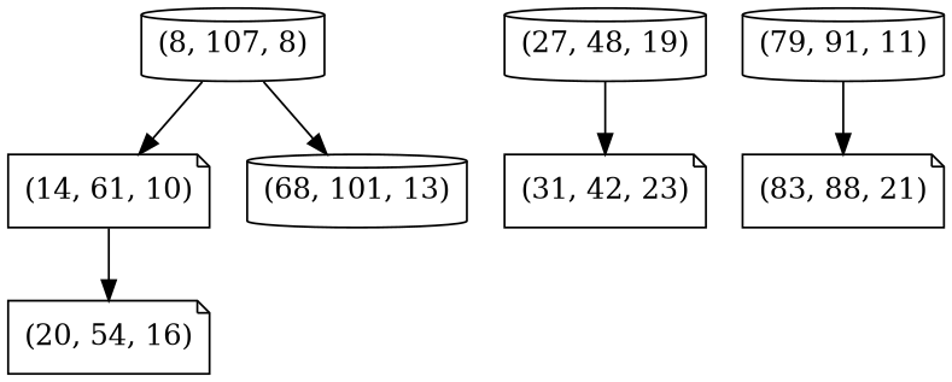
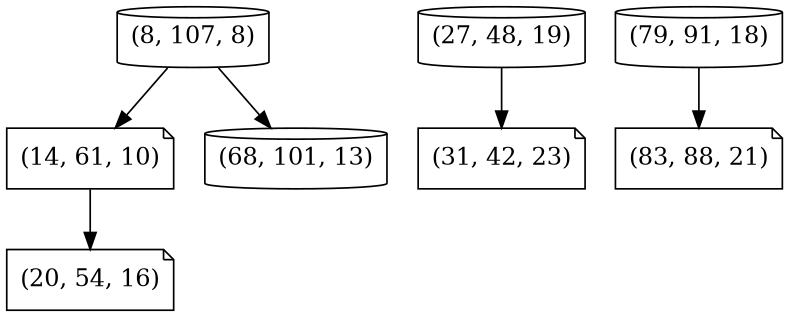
  digraph {
    node [shape=note]
    "(14, 61, 10)"
    "(8, 107, 8)" [shape=cylinder]
    "(68, 101, 13)" [shape=cylinder]
    "(20, 54, 16)"
    "(31, 42, 23)"
    "(27, 48, 19)" [shape=cylinder]
    "(83, 88, 21)"
-   "(79, 91, 18)" [shape=cylinder label="(79, 91, 11)"]
+   "(79, 91, 18)" [shape=cylinder]
    "(14, 61, 10)" -> "(20, 54, 16)"
    "(8, 107, 8)" -> "(14, 61, 10)"
    "(8, 107, 8)" -> "(68, 101, 13)"
    "(27, 48, 19)" -> "(31, 42, 23)"
    "(79, 91, 18)" -> "(83, 88, 21)"
  }
